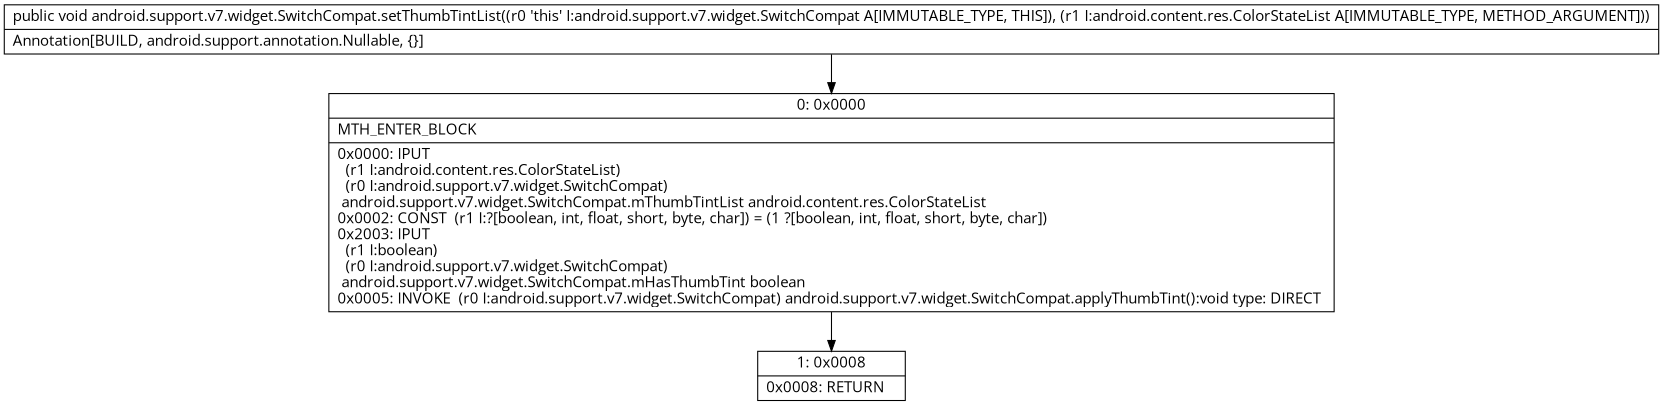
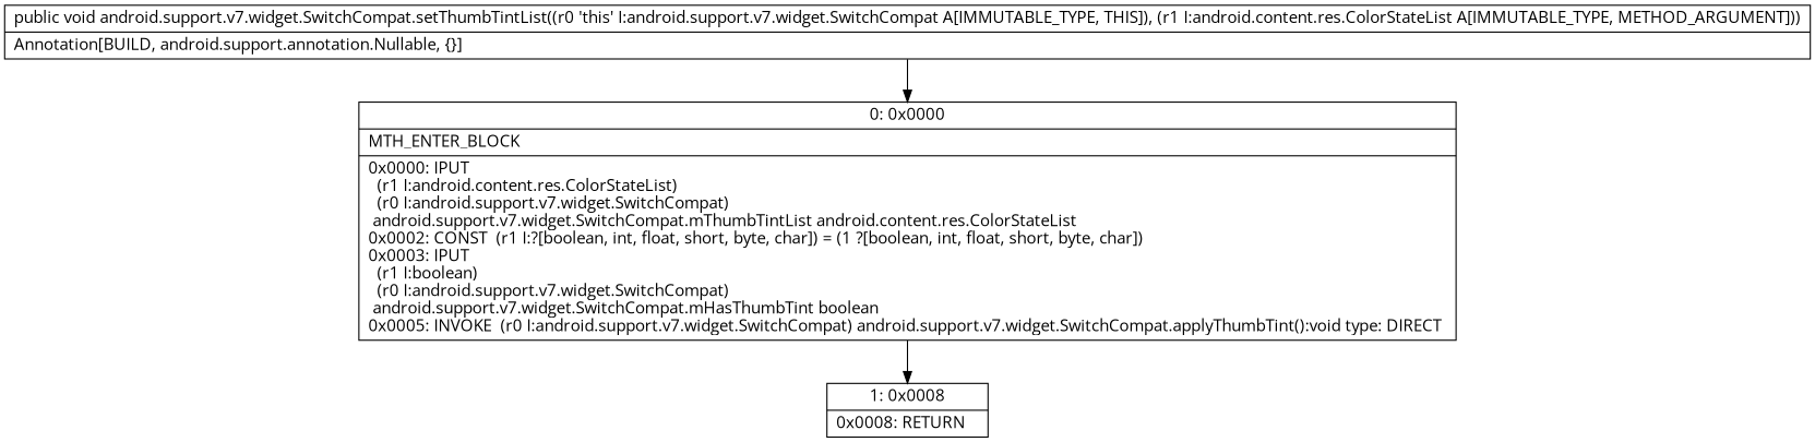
  digraph {
    fontname="Open Sans"
    node [shape=record fontname="Open Sans"]
    edge [fontname="Open Sans"]
-   n1 [label="{0\:\ 0x0000|MTH_ENTER_BLOCK\l|0x0000: IPUT  \l  (r1 I:android.content.res.ColorStateList)\l  (r0 I:android.support.v7.widget.SwitchCompat)\l android.support.v7.widget.SwitchCompat.mThumbTintList android.content.res.ColorStateList \l0x0002: CONST  (r1 I:?[boolean, int, float, short, byte, char]) = (1 ?[boolean, int, float, short, byte, char]) \l0x2003: IPUT  \l  (r1 I:boolean)\l  (r0 I:android.support.v7.widget.SwitchCompat)\l android.support.v7.widget.SwitchCompat.mHasThumbTint boolean \l0x0005: INVOKE  (r0 I:android.support.v7.widget.SwitchCompat) android.support.v7.widget.SwitchCompat.applyThumbTint():void type: DIRECT \l}"]
+   n1 [label="{0\:\ 0x0000|MTH_ENTER_BLOCK\l|0x0000: IPUT  \l  (r1 I:android.content.res.ColorStateList)\l  (r0 I:android.support.v7.widget.SwitchCompat)\l android.support.v7.widget.SwitchCompat.mThumbTintList android.content.res.ColorStateList \l0x0002: CONST  (r1 I:?[boolean, int, float, short, byte, char]) = (1 ?[boolean, int, float, short, byte, char]) \l0x0003: IPUT  \l  (r1 I:boolean)\l  (r0 I:android.support.v7.widget.SwitchCompat)\l android.support.v7.widget.SwitchCompat.mHasThumbTint boolean \l0x0005: INVOKE  (r0 I:android.support.v7.widget.SwitchCompat) android.support.v7.widget.SwitchCompat.applyThumbTint():void type: DIRECT \l}"]
    n2 [label="{1\:\ 0x0008|0x0008: RETURN   \l}"]
    n3 [label="{public void android.support.v7.widget.SwitchCompat.setThumbTintList((r0 'this' I:android.support.v7.widget.SwitchCompat A[IMMUTABLE_TYPE, THIS]), (r1 I:android.content.res.ColorStateList A[IMMUTABLE_TYPE, METHOD_ARGUMENT]))  | Annotation[BUILD, android.support.annotation.Nullable, \{\}]\l}"]
    n1 -> n2
    n3 -> n1
  }
